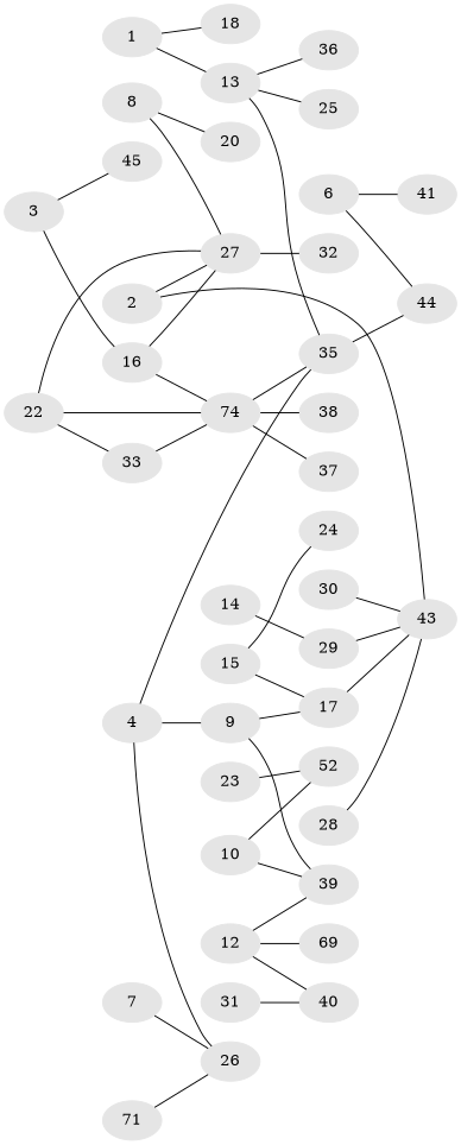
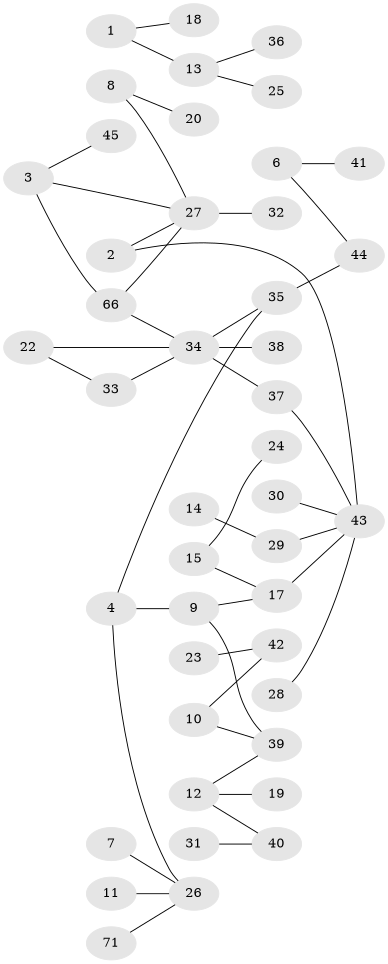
  graph {
    fontname="DejaVu Serif"
    rankdir=LR
    node [color=gray90 fontname="DejaVu Serif" style=filled]
    edge [fontname="DejaVu Serif" weight=1.0]
    1
    13
    18
    35
    25
    36
    2
    27
    43
    32
    3
-   16
+   16 [label=66]
    45
-   34 [label=74]
+   34
    4
    9
    26
    17
    39
    44
    30
    37
    38
    6
    41
    7
    8
    20
    10
-   42 [label=52]
+   42
+   11
    12
-   19 [label=69]
+   19
    40
    14
    29
    15
    24
    n39 [label=71]
    22
    33
    23
    28
    31
    1 -- 13
    1 -- 18
-   13 -- 35
    13 -- 25
    13 -- 36
    35 -- 44
    2 -- 27
    2 -- 43
    27 -- 32
    3 -- 16
    3 -- 45
    16 -- 27
    16 -- 34
    34 -- 35
    34 -- 37
    34 -- 38
    4 -- 35
    4 -- 9
    4 -- 26
    9 -- 17
    9 -- 39
    17 -- 43
    30 -- 43
+   37 -- 43
    6 -- 44
    6 -- 41
    7 -- 26
    8 -- 27
    8 -- 20
    10 -- 39
    10 -- 42
+   11 -- 26
    12 -- 39
    12 -- 19
    12 -- 40
    14 -- 29
    29 -- 43
    15 -- 17
    15 -- 24
    n39 -- 26
-   22 -- 27
+   3 -- 27
    22 -- 34
    22 -- 33
    33 -- 34
    23 -- 42
    28 -- 43
    31 -- 40
  }
